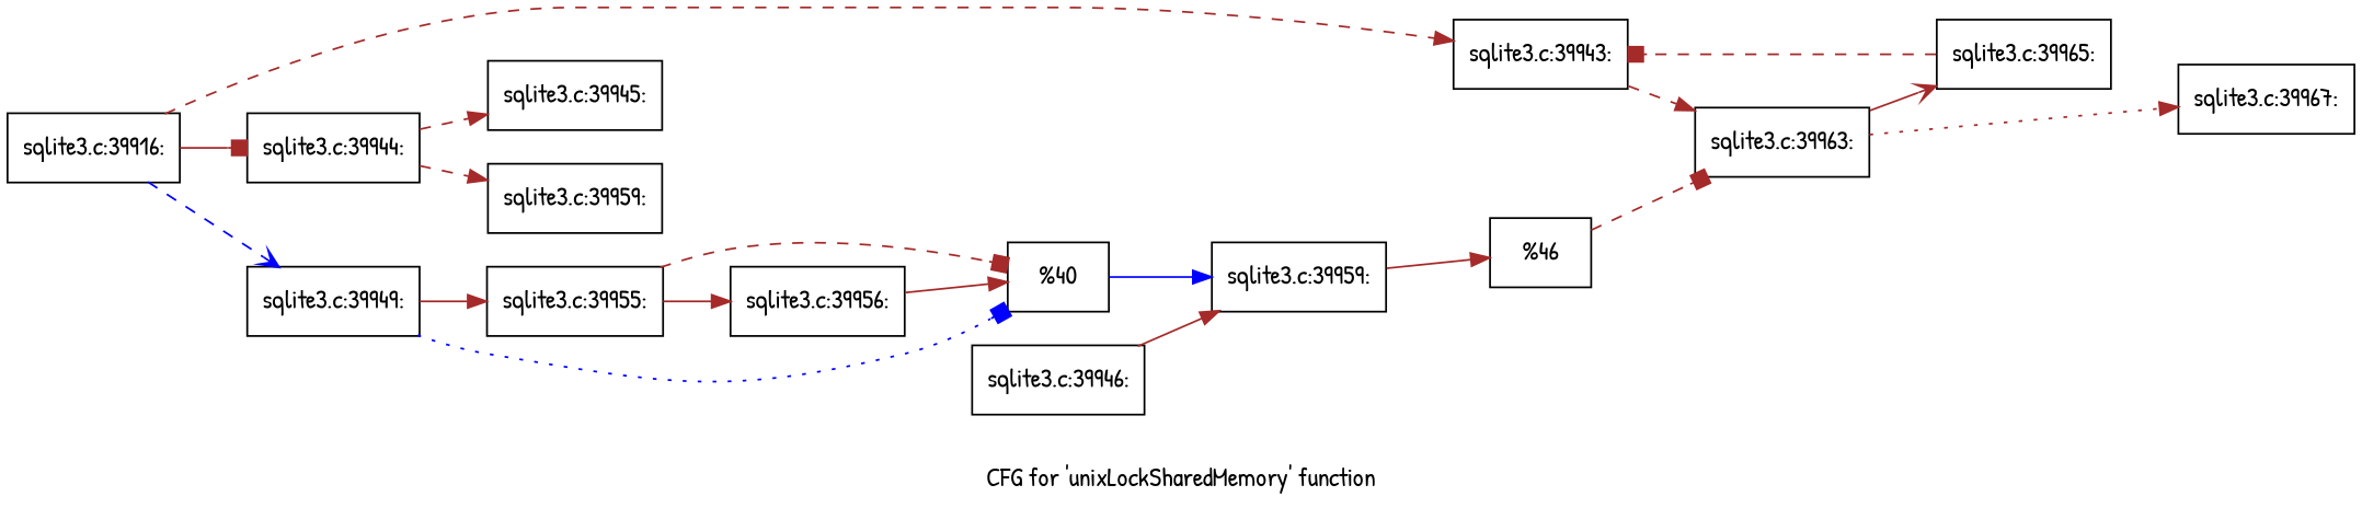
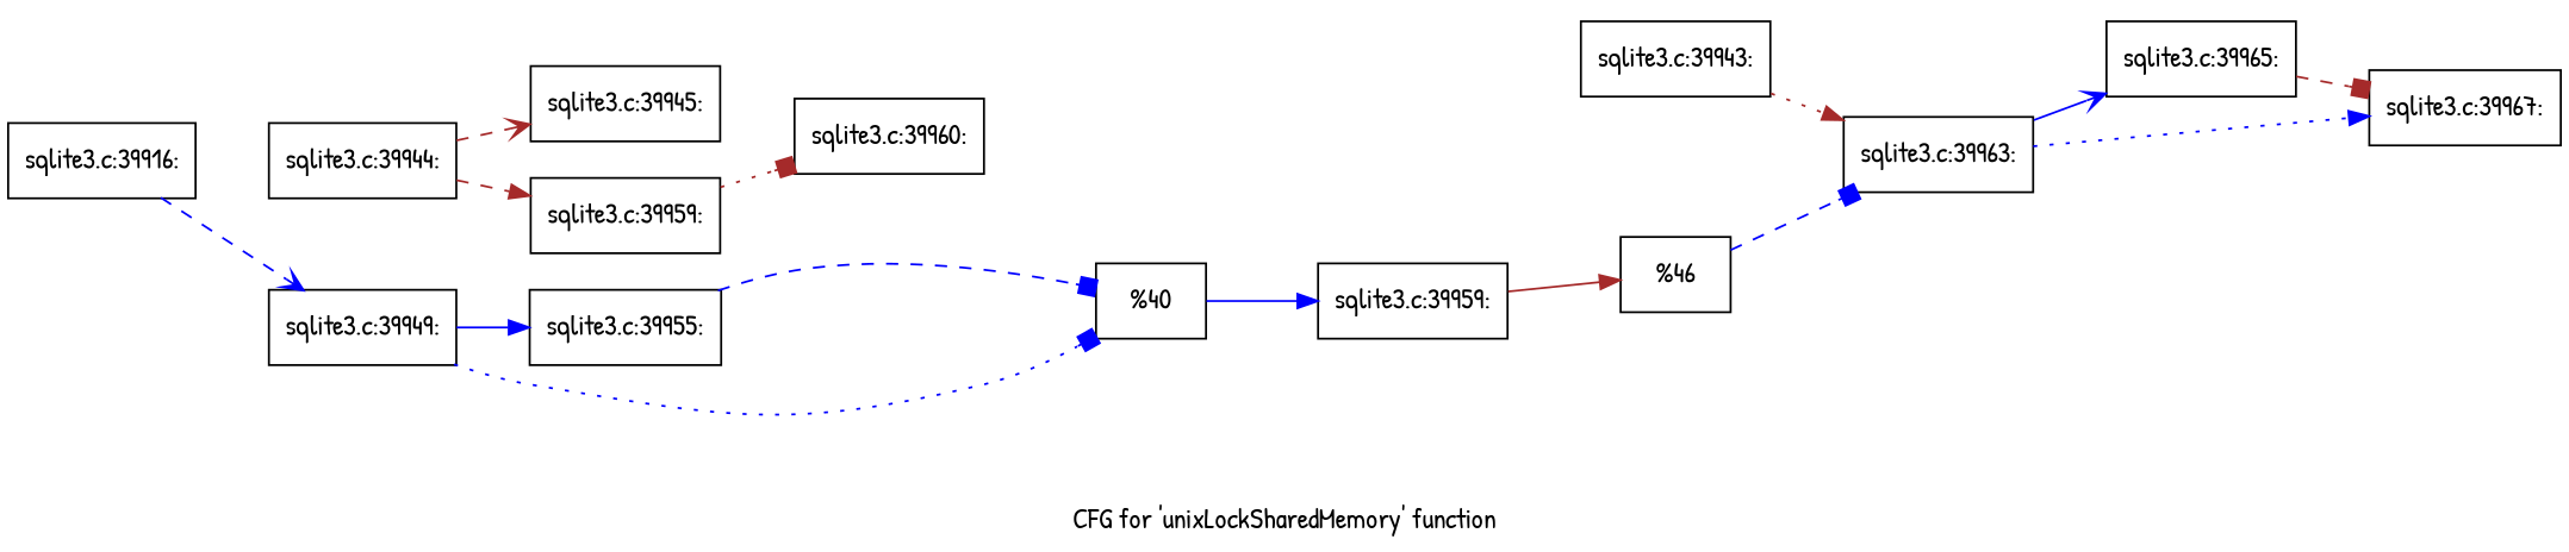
  digraph {
    fontname="Patrick Hand"
    label="CFG for 'unixLockSharedMemory' function"
    rankdir=LR
    node [fontname="Patrick Hand" shape=record]
    edge [arrowhead=normal color=brown fontname="Patrick Hand" style=solid]
    n1 [label="{sqlite3.c:39916:}"]
    n2 [label="{sqlite3.c:39943:}"]
    n3 [label="{sqlite3.c:39944:}"]
    n4 [label="{sqlite3.c:39949:}"]
    n5 [label="{sqlite3.c:39963:}"]
    n6 [label="{sqlite3.c:39945:}"]
    n7 [label="{sqlite3.c:39959:}"]
    n8 [label="{sqlite3.c:39965:}"]
    n9 [label="{sqlite3.c:39967:}"]
-   n11 [label="{sqlite3.c:39946:}"]
+   n10 [label="{sqlite3.c:39960:}"]
    n12 [label="{sqlite3.c:39959:}"]
    n13 [label="{sqlite3.c:39955:}"]
    n14 [label="{%40}"]
    n15 [label="{%46}"]
-   n16 [label="{sqlite3.c:39956:}"]
-   n1 -> n2 [style=dashed]
-   n1 -> n3 [arrowhead=box]
    n1 -> n4 [arrowhead=vee color=blue style=dashed]
-   n2 -> n5 [style=dashed]
-   n3 -> n6 [style=dashed]
+   n2 -> n5 [style=dotted]
+   n3 -> n6 [arrowhead=vee style=dashed]
    n3 -> n7 [style=dashed]
-   n4 -> n13
+   n4 -> n13 [color=blue]
    n4 -> n14 [arrowhead=box color=blue style=dotted]
-   n5 -> n8 [arrowhead=vee]
-   n5 -> n9 [style=dotted]
-   n8 -> n2 [arrowhead=box style=dashed]
-   n11 -> n12
+   n5 -> n8 [arrowhead=vee color=blue]
+   n5 -> n9 [color=blue style=dotted]
+   n7 -> n10 [arrowhead=box style=dotted]
+   n8 -> n9 [arrowhead=box style=dashed]
    n12 -> n15
-   n13 -> n14 [arrowhead=box style=dashed]
-   n13 -> n16
+   n13 -> n14 [arrowhead=box color=blue style=dashed]
    n14 -> n12 [color=blue]
-   n15 -> n5 [arrowhead=box style=dashed]
-   n16 -> n14
+   n15 -> n5 [arrowhead=box color=blue style=dashed]
  }
